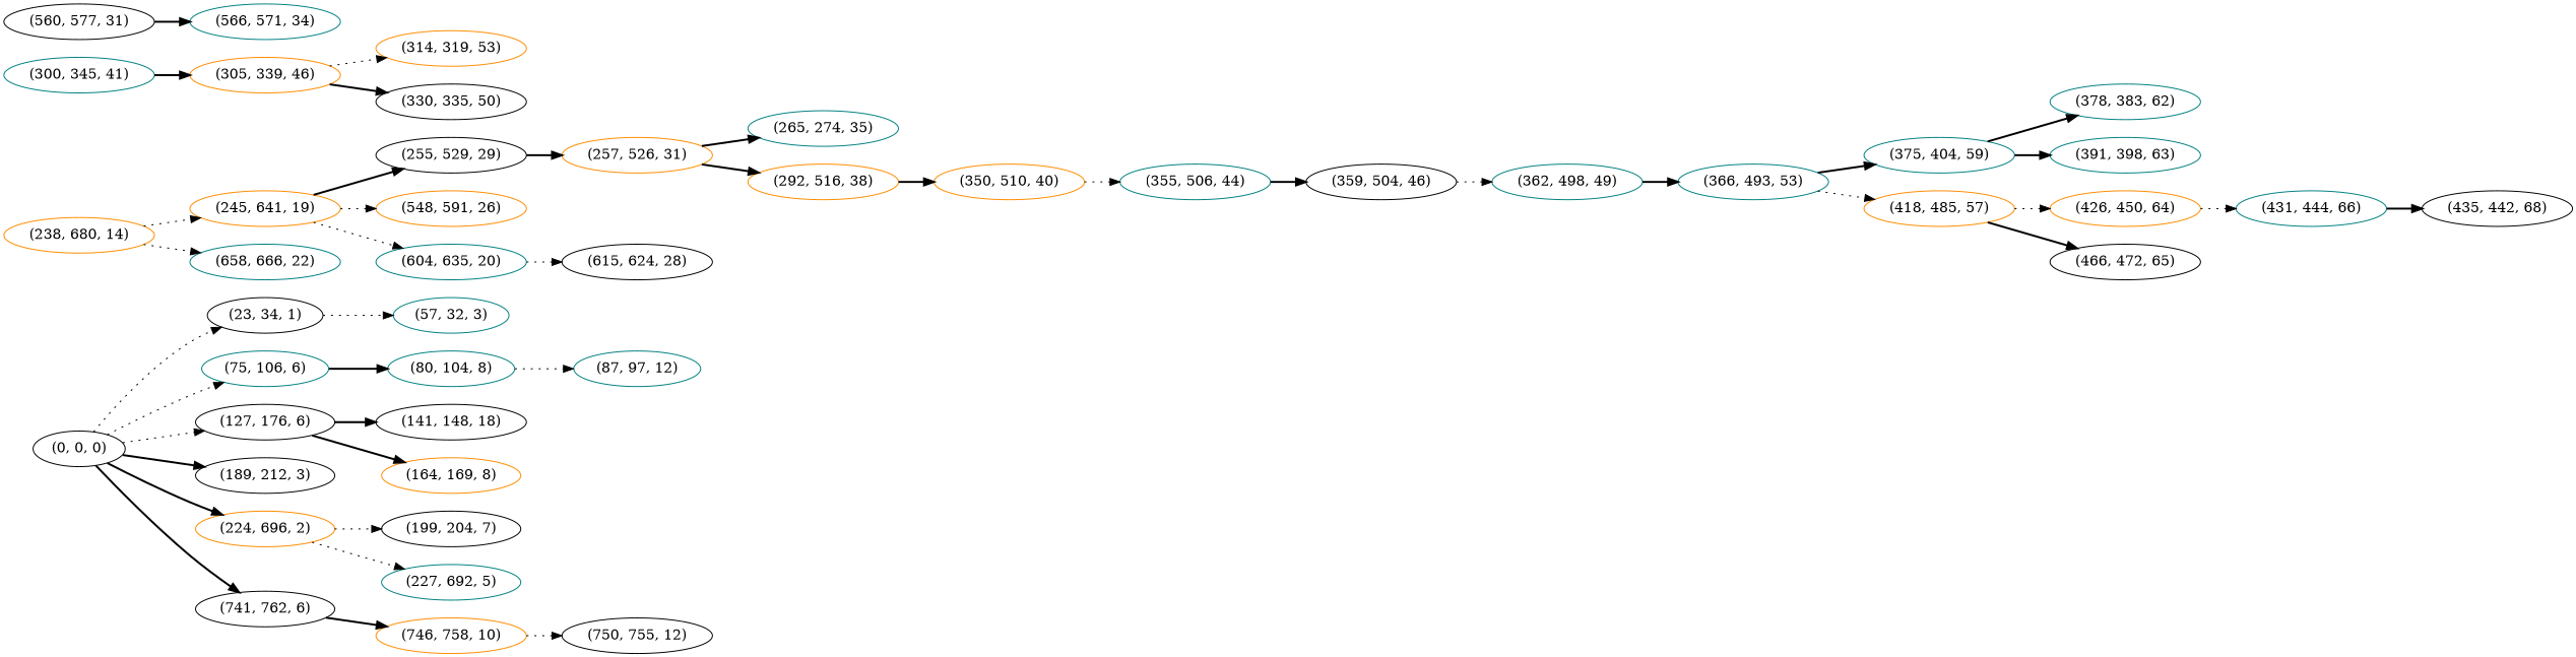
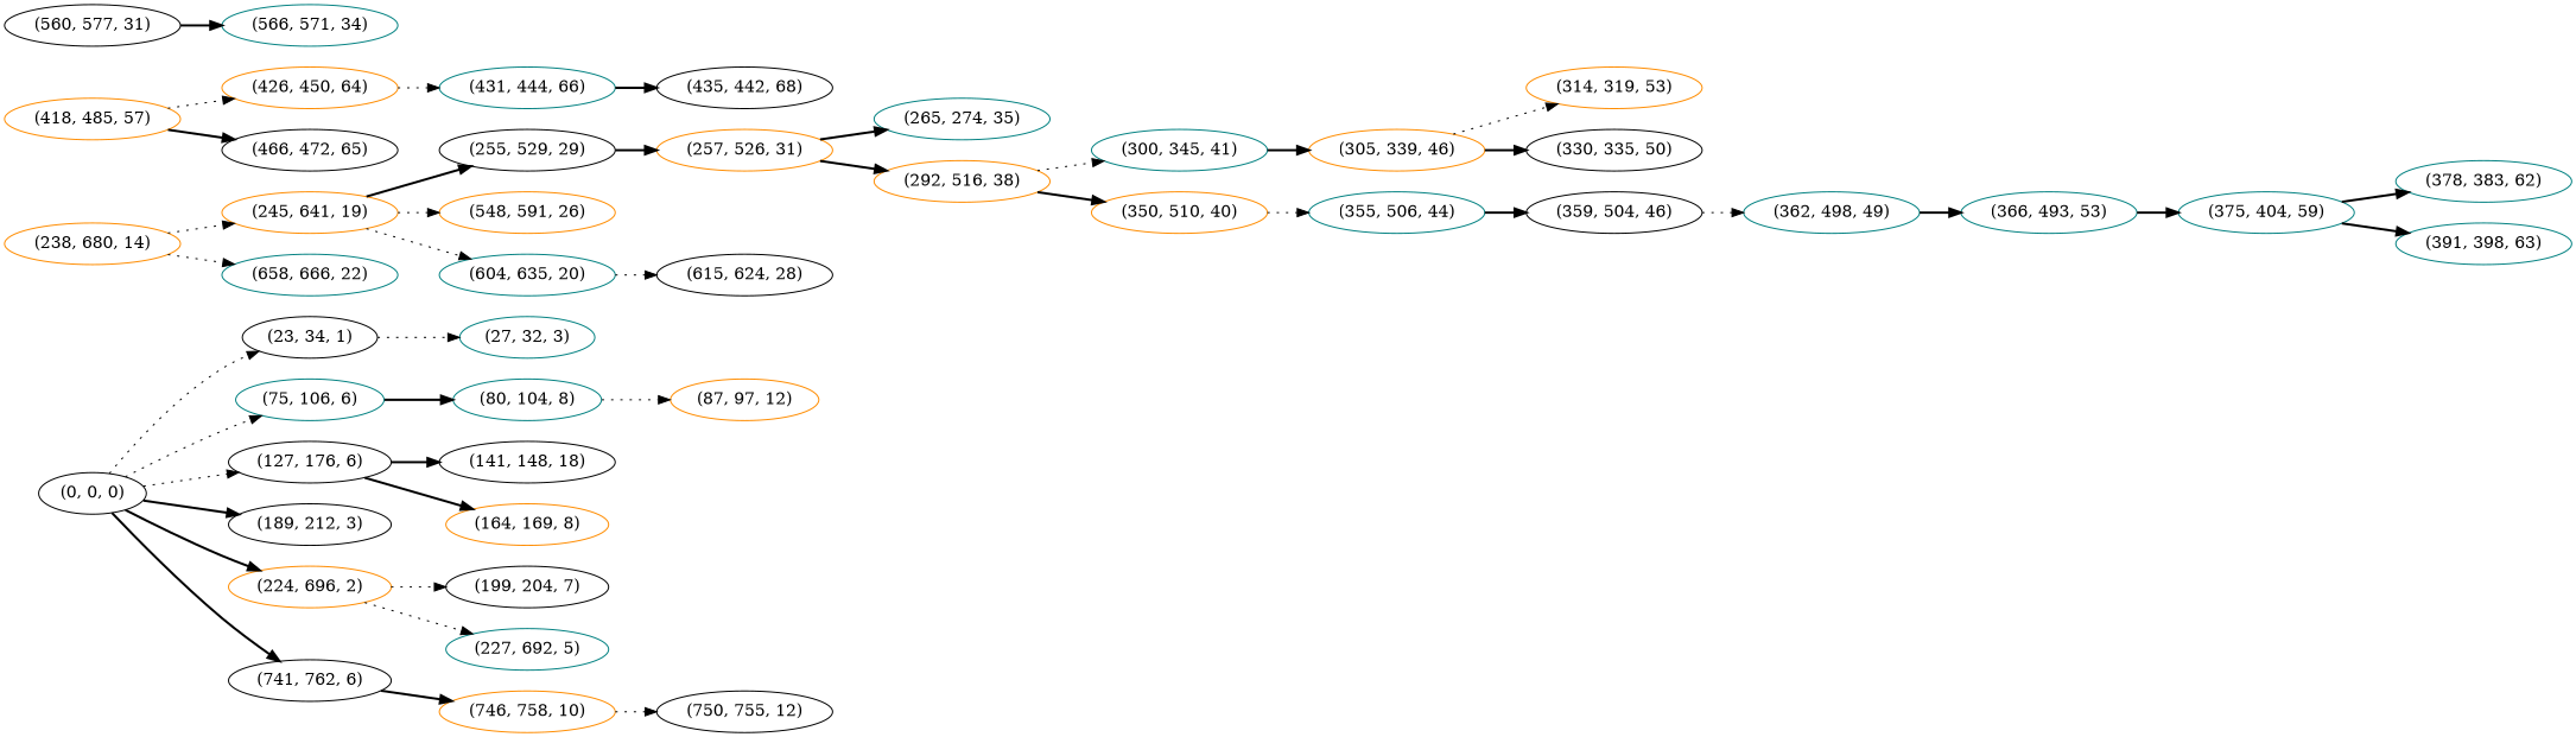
  digraph {
    rankdir=LR
    node [color=teal]
    edge [style=bold]
    "(0, 0, 0)" [color=black]
    "(23, 34, 1)" [color=black]
    "(75, 106, 6)"
    "(127, 176, 6)" [color=black]
    "(189, 212, 3)" [color=black]
    "(224, 696, 2)" [color=darkorange]
    "(741, 762, 6)" [color=black]
-   "(27, 32, 3)" [label="(57, 32, 3)"]
+   "(27, 32, 3)"
    "(80, 104, 8)"
    "(141, 148, 18)" [color=black]
    "(164, 169, 8)" [color=darkorange]
    "(199, 204, 7)" [color=black]
    "(227, 692, 5)"
    "(746, 758, 10)" [color=darkorange]
-   "(87, 97, 12)"
+   "(87, 97, 12)" [color=darkorange]
    "(238, 680, 14)" [color=darkorange]
    "(245, 641, 19)" [color=darkorange]
    "(658, 666, 22)"
    "(255, 529, 29)" [color=black]
    "(548, 591, 26)" [color=darkorange]
    "(604, 635, 20)"
    "(257, 526, 31)" [color=darkorange]
    "(615, 624, 28)" [color=black]
    "(265, 274, 35)"
    "(292, 516, 38)" [color=darkorange]
    "(300, 345, 41)"
    "(350, 510, 40)" [color=darkorange]
    "(305, 339, 46)" [color=darkorange]
    "(355, 506, 44)"
    "(314, 319, 53)" [color=darkorange]
    "(330, 335, 50)" [color=black]
    "(359, 504, 46)" [color=black]
    "(362, 498, 49)"
    "(366, 493, 53)"
    "(375, 404, 59)"
    "(418, 485, 57)" [color=darkorange]
    "(378, 383, 62)"
    "(391, 398, 63)"
    "(426, 450, 64)" [color=darkorange]
    "(466, 472, 65)" [color=black]
    "(431, 444, 66)"
    "(435, 442, 68)" [color=black]
    "(560, 577, 31)" [color=black]
    "(566, 571, 34)"
    "(750, 755, 12)" [color=black]
    "(0, 0, 0)" -> "(23, 34, 1)" [style=dotted]
    "(0, 0, 0)" -> "(75, 106, 6)" [style=dotted]
    "(0, 0, 0)" -> "(127, 176, 6)" [style=dotted]
    "(0, 0, 0)" -> "(189, 212, 3)"
    "(0, 0, 0)" -> "(224, 696, 2)"
    "(0, 0, 0)" -> "(741, 762, 6)"
    "(23, 34, 1)" -> "(27, 32, 3)" [style=dotted]
    "(75, 106, 6)" -> "(80, 104, 8)"
    "(127, 176, 6)" -> "(141, 148, 18)"
    "(127, 176, 6)" -> "(164, 169, 8)"
    "(224, 696, 2)" -> "(199, 204, 7)" [style=dotted]
    "(224, 696, 2)" -> "(227, 692, 5)" [style=dotted]
    "(741, 762, 6)" -> "(746, 758, 10)"
    "(80, 104, 8)" -> "(87, 97, 12)" [style=dotted]
    "(746, 758, 10)" -> "(750, 755, 12)" [style=dotted]
    "(238, 680, 14)" -> "(245, 641, 19)" [style=dotted]
    "(238, 680, 14)" -> "(658, 666, 22)" [style=dotted]
    "(245, 641, 19)" -> "(255, 529, 29)"
    "(245, 641, 19)" -> "(548, 591, 26)" [style=dotted]
    "(245, 641, 19)" -> "(604, 635, 20)" [style=dotted]
    "(255, 529, 29)" -> "(257, 526, 31)"
    "(604, 635, 20)" -> "(615, 624, 28)" [style=dotted]
    "(257, 526, 31)" -> "(265, 274, 35)"
    "(257, 526, 31)" -> "(292, 516, 38)"
+   "(292, 516, 38)" -> "(300, 345, 41)" [style=dotted]
    "(292, 516, 38)" -> "(350, 510, 40)"
    "(300, 345, 41)" -> "(305, 339, 46)"
    "(350, 510, 40)" -> "(355, 506, 44)" [style=dotted]
    "(305, 339, 46)" -> "(314, 319, 53)" [style=dotted]
    "(305, 339, 46)" -> "(330, 335, 50)"
    "(355, 506, 44)" -> "(359, 504, 46)"
    "(359, 504, 46)" -> "(362, 498, 49)" [style=dotted]
    "(362, 498, 49)" -> "(366, 493, 53)"
    "(366, 493, 53)" -> "(375, 404, 59)"
-   "(366, 493, 53)" -> "(418, 485, 57)" [style=dotted]
    "(375, 404, 59)" -> "(378, 383, 62)"
    "(375, 404, 59)" -> "(391, 398, 63)"
    "(418, 485, 57)" -> "(426, 450, 64)" [style=dotted]
    "(418, 485, 57)" -> "(466, 472, 65)"
    "(426, 450, 64)" -> "(431, 444, 66)" [style=dotted]
    "(431, 444, 66)" -> "(435, 442, 68)"
    "(560, 577, 31)" -> "(566, 571, 34)"
  }
